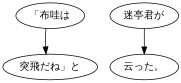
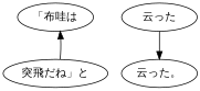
  digraph {
    fontname="DejaVu Serif"
    node [fontname="DejaVu Serif"]
    edge [fontname="DejaVu Serif"]
    n1 [label="「布哇は"]
    n2 [label="突飛だね」と"]
    n3 [label="云った。"]
-   n4 [label="迷亭君が"]
-   n1 -> n2
+   n4 [label="云った"]
+   n2 -> n1
    n4 -> n3
  }
